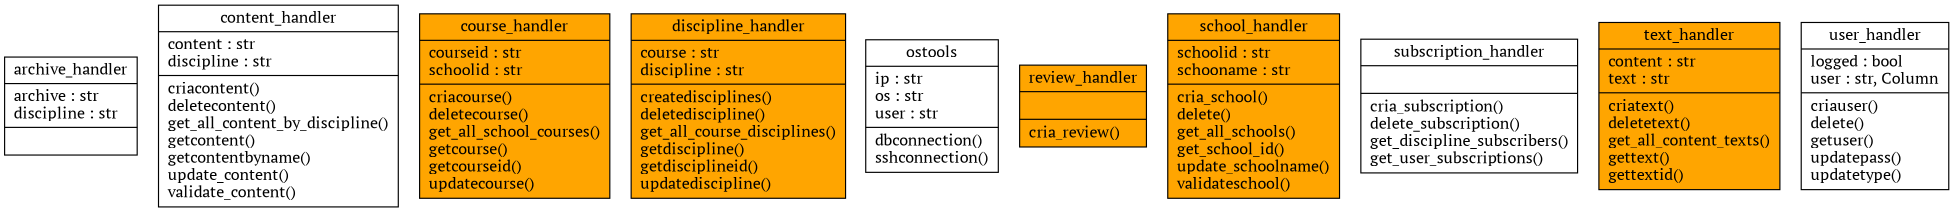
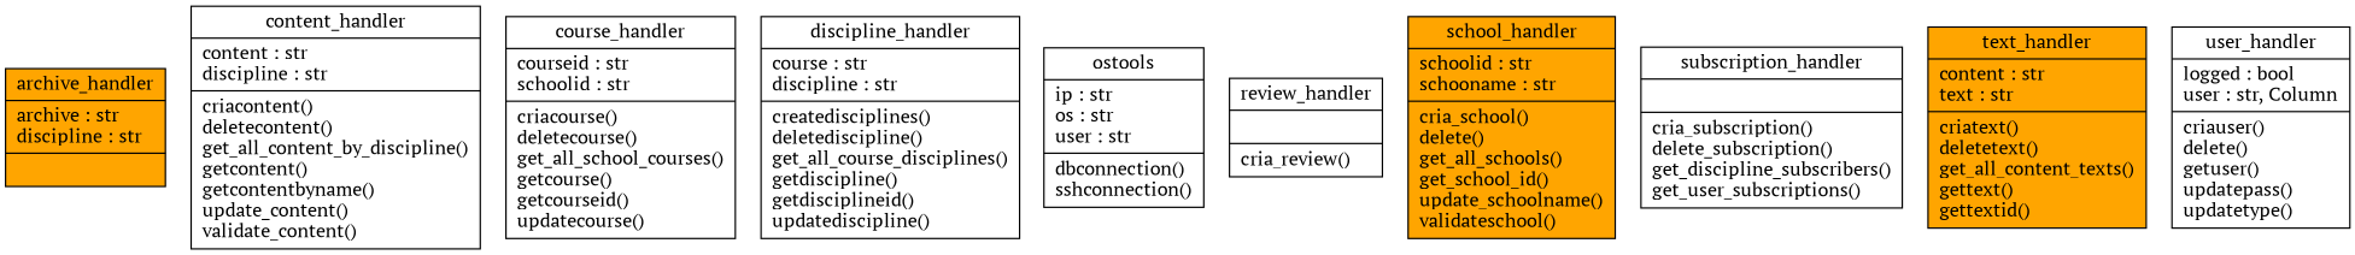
  digraph {
    rankdir=BT
    fontname="PT Serif"
    node [shape=record style=filled fillcolor=white fontname="PT Serif"]
-   n1 [label="{archive_handler|archive : str\ldiscipline : str\l|}"]
+   n1 [label="{archive_handler|archive : str\ldiscipline : str\l|}" fillcolor=orange]
    n2 [label="{content_handler|content : str\ldiscipline : str\l|criacontent()\ldeletecontent()\lget_all_content_by_discipline()\lgetcontent()\lgetcontentbyname()\lupdate_content()\lvalidate_content()\l}"]
-   n3 [label="{course_handler|courseid : str\lschoolid : str\l|criacourse()\ldeletecourse()\lget_all_school_courses()\lgetcourse()\lgetcourseid()\lupdatecourse()\l}" fillcolor=orange]
-   n4 [label="{discipline_handler|course : str\ldiscipline : str\l|createdisciplines()\ldeletediscipline()\lget_all_course_disciplines()\lgetdiscipline()\lgetdisciplineid()\lupdatediscipline()\l}" fillcolor=orange]
+   n3 [label="{course_handler|courseid : str\lschoolid : str\l|criacourse()\ldeletecourse()\lget_all_school_courses()\lgetcourse()\lgetcourseid()\lupdatecourse()\l}"]
+   n4 [label="{discipline_handler|course : str\ldiscipline : str\l|createdisciplines()\ldeletediscipline()\lget_all_course_disciplines()\lgetdiscipline()\lgetdisciplineid()\lupdatediscipline()\l}"]
    n5 [label="{ostools|ip : str\los : str\luser : str\l|dbconnection()\lsshconnection()\l}"]
-   n6 [label="{review_handler|\l|cria_review()\l}" fillcolor=orange]
+   n6 [label="{review_handler|\l|cria_review()\l}"]
    n7 [label="{school_handler|schoolid : str\lschooname : str\l|cria_school()\ldelete()\lget_all_schools()\lget_school_id()\lupdate_schoolname()\lvalidateschool()\l}" fillcolor=orange]
    n8 [label="{subscription_handler|\l|cria_subscription()\ldelete_subscription()\lget_discipline_subscribers()\lget_user_subscriptions()\l}"]
    n9 [label="{text_handler|content : str\ltext : str\l|criatext()\ldeletetext()\lget_all_content_texts()\lgettext()\lgettextid()\l}" fillcolor=orange]
    n10 [label="{user_handler|logged : bool\luser : str, Column\l|criauser()\ldelete()\lgetuser()\lupdatepass()\lupdatetype()\l}"]
  }
